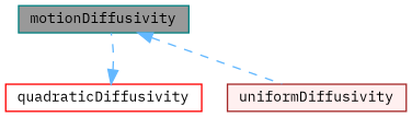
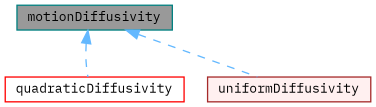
  digraph {
    fontname="IBM Plex Mono"
    node [fontname="IBM Plex Mono" fontsize=10 shape=box style=filled]
    edge [color=steelblue1 dir=back fontname="IBM Plex Mono" fontsize=10 labelfontname=Helvetica labelfontsize=10 style=dashed]
    n1 [color=teal fillcolor=grey60 fontcolor=black height=0.2 label=motionDiffusivity width=0.4]
    n2 [color=red fillcolor=white height=0.2 label=quadraticDiffusivity width=0.4]
    n3 [color=brown fillcolor="#FFF0F0" height=0.2 label=uniformDiffusivity width=0.4]
-   n2 -> n1
+   n1 -> n2
    n1 -> n3
  }
